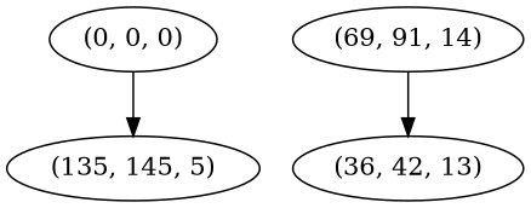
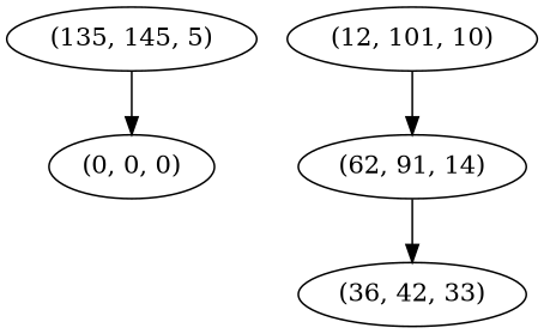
  digraph {
    "(0, 0, 0)"
    "(135, 145, 5)"
-   "(62, 91, 14)" [label="(69, 91, 14)"]
-   "(36, 42, 13)"
-   "(0, 0, 0)" -> "(135, 145, 5)"
+   "(12, 101, 10)"
+   "(62, 91, 14)"
+   "(36, 42, 13)" [label="(36, 42, 33)"]
+   "(135, 145, 5)" -> "(0, 0, 0)"
+   "(12, 101, 10)" -> "(62, 91, 14)"
    "(62, 91, 14)" -> "(36, 42, 13)"
  }
